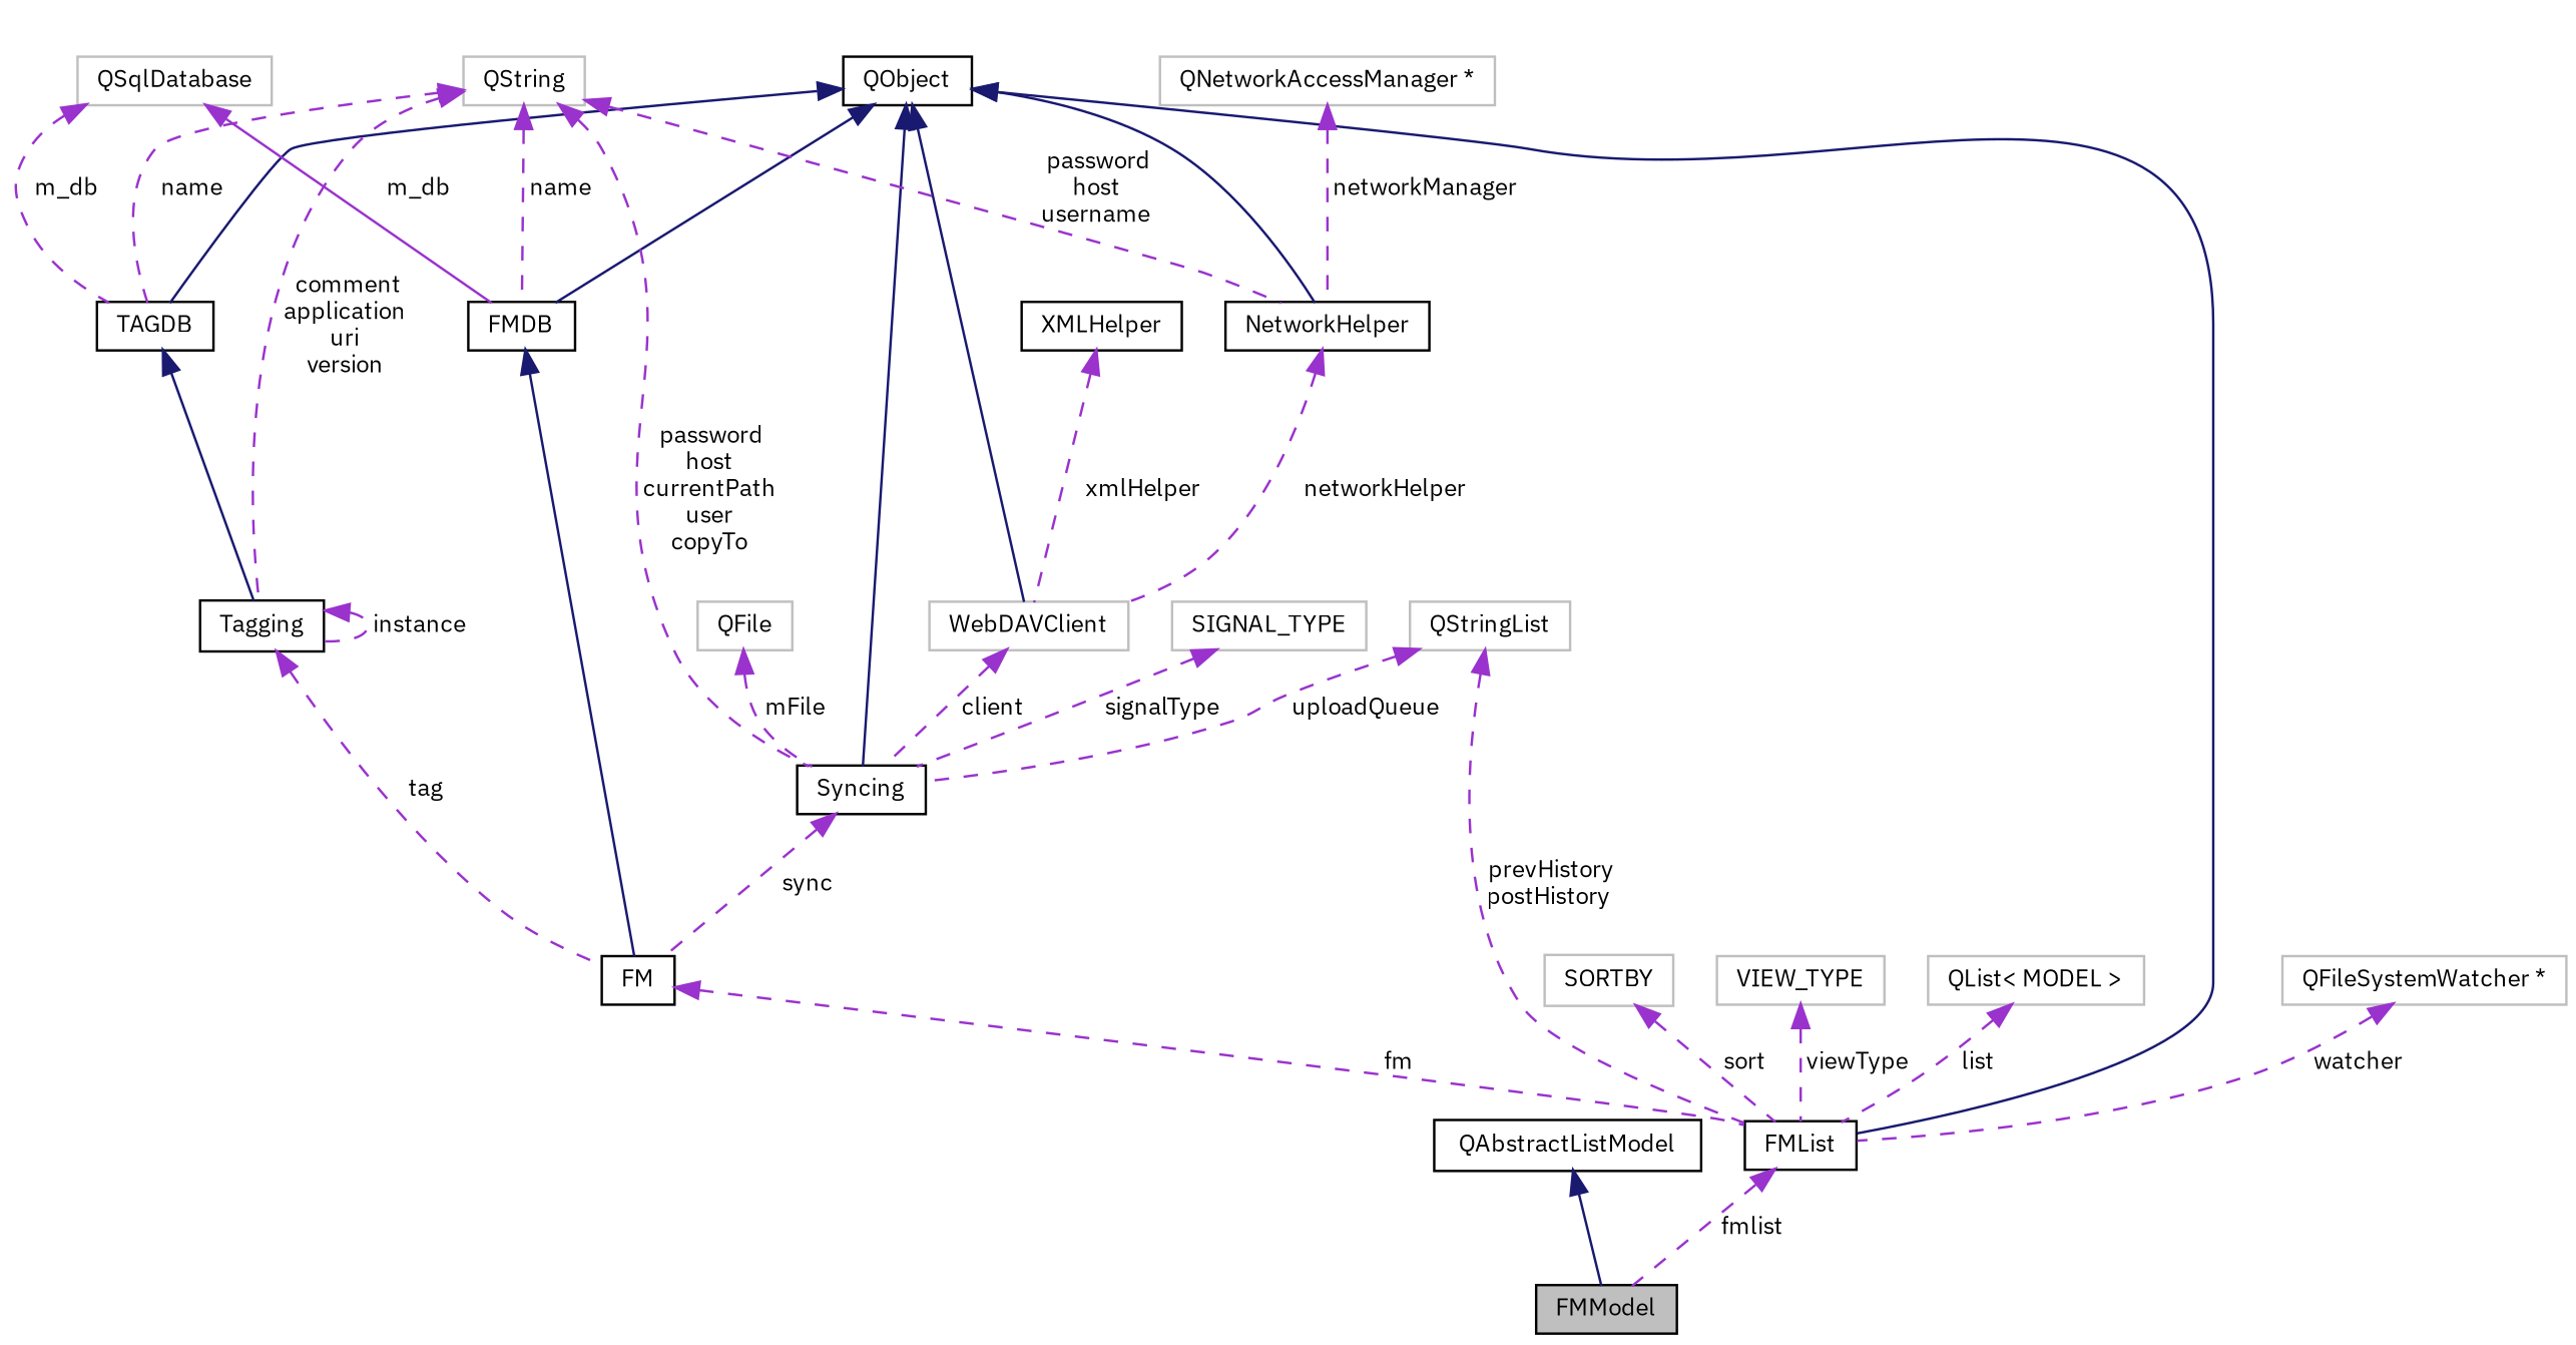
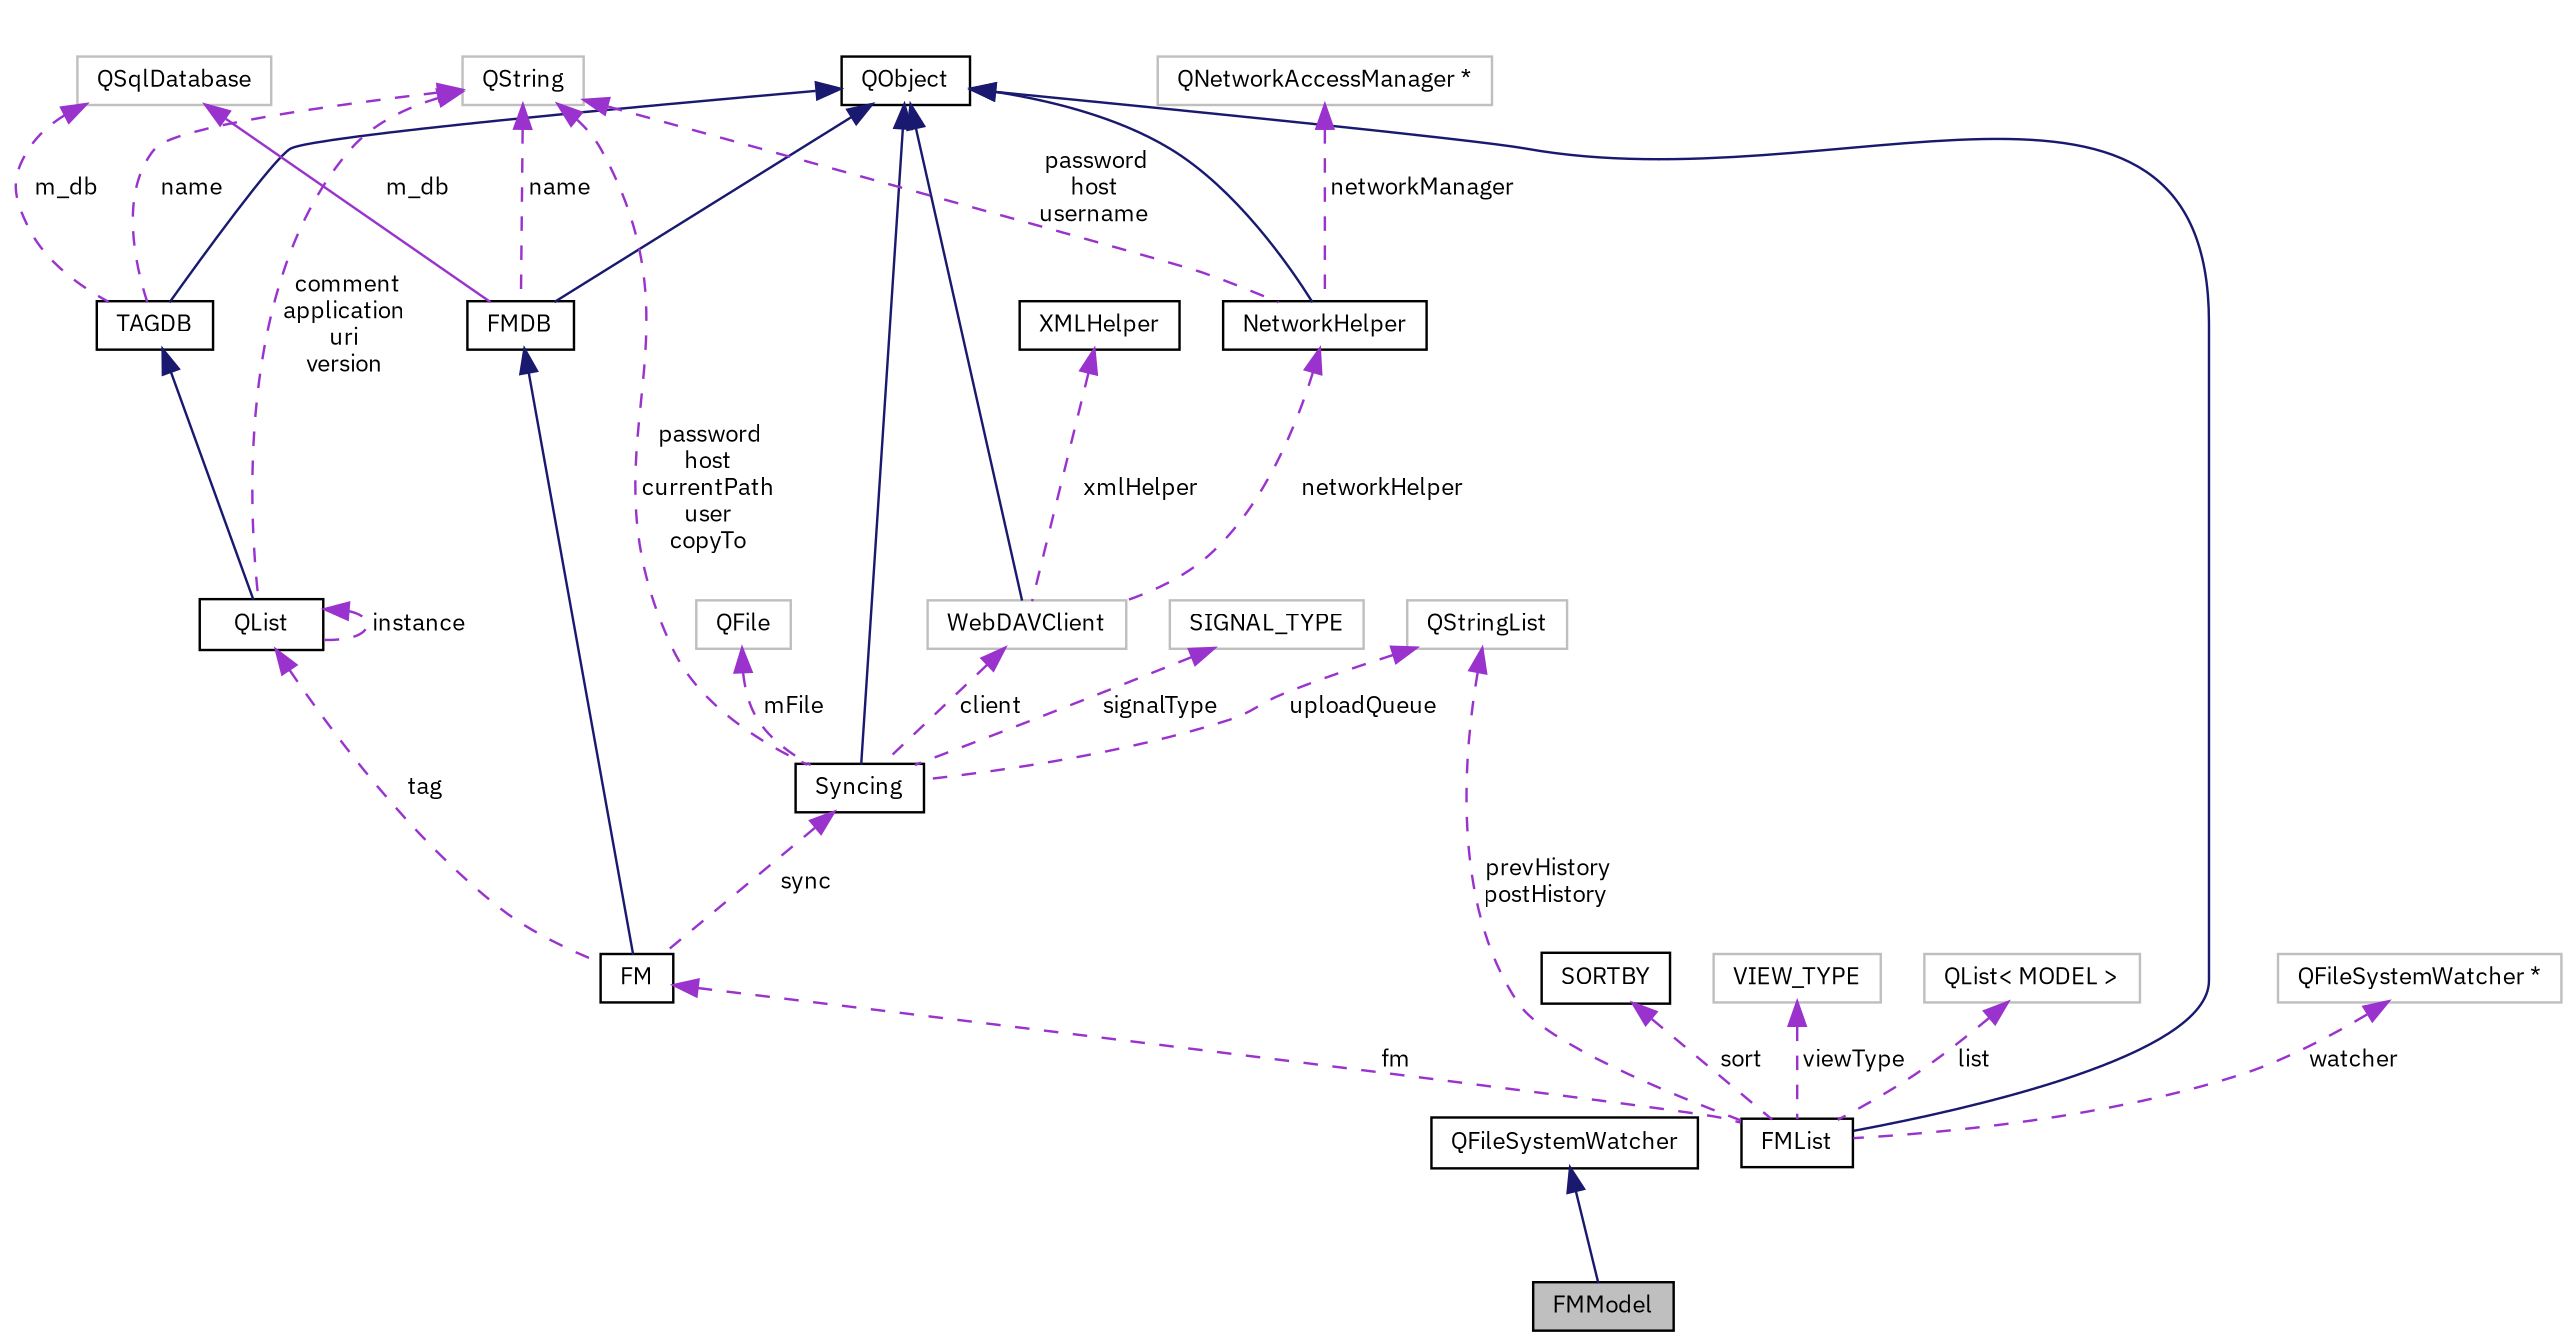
  digraph {
    fontname="IBM Plex Sans"
    node [color=black fillcolor=white fontname="IBM Plex Sans" fontsize=10 shape=record style=filled]
    edge [color=darkorchid3 dir=back fontname="IBM Plex Sans" fontsize=10 labelfontname=Helvetica labelfontsize=10 style=dashed]
    n1 [fillcolor=grey75 fontcolor=black height=0.2 label=FMModel width=0.4]
-   n2 [height=0.2 label=QAbstractListModel width=0.4]
+   n2 [height=0.2 label=QFileSystemWatcher width=0.4]
    n3 [height=0.2 label=FMList width=0.4]
    n4 [height=0.2 label=QObject width=0.4]
    n5 [height=0.2 label=FMDB width=0.4]
    n6 [height=0.2 label=TAGDB width=0.4]
    n7 [height=0.2 label=Syncing width=0.4]
    n8 [color=grey75 height=0.2 label=WebDAVClient width=0.4]
    n9 [height=0.2 label=NetworkHelper width=0.4]
    n10 [height=0.2 label=FM width=0.4]
-   n11 [height=0.2 label=Tagging width=0.4]
-   n12 [color=grey75 height=0.2 label=SORTBY width=0.4]
+   n11 [height=0.2 label=QList width=0.4]
+   n12 [height=0.2 label=SORTBY width=0.4]
    n13 [color=grey75 height=0.2 label=VIEW_TYPE width=0.4]
    n14 [color=grey75 height=0.2 label="QList\< MODEL \>" width=0.4]
    n15 [color=grey75 height=0.2 label=QString width=0.4]
    n16 [color=grey75 height=0.2 label=QSqlDatabase width=0.4]
    n17 [color=grey75 height=0.2 label=SIGNAL_TYPE width=0.4]
    n18 [color=grey75 height=0.2 label=QFile width=0.4]
    n19 [height=0.2 label=XMLHelper width=0.4]
    n20 [color=grey75 height=0.2 label="QNetworkAccessManager *" width=0.4]
    n21 [color=grey75 height=0.2 label=QStringList width=0.4]
    n22 [color=grey75 height=0.2 label="QFileSystemWatcher *" width=0.4]
    n2 -> n1 [color=midnightblue style=solid]
-   n3 -> n1 [label=" fmlist"]
    n4 -> n3 [color=midnightblue style=solid]
    n4 -> n5 [color=midnightblue style=solid]
    n4 -> n6 [color=midnightblue style=solid]
    n4 -> n7 [color=midnightblue style=solid]
    n4 -> n8 [color=midnightblue style=solid]
    n4 -> n9 [color=midnightblue style=solid]
    n5 -> n10 [color=midnightblue style=solid]
    n6 -> n11 [color=midnightblue style=solid]
    n7 -> n10 [label=" sync"]
    n8 -> n7 [label=" client"]
    n9 -> n8 [label=" networkHelper"]
    n10 -> n3 [label=" fm"]
    n11 -> n10 [label=" tag"]
    n11 -> n11 [label=" instance"]
    n12 -> n3 [label=" sort"]
    n13 -> n3 [label=" viewType"]
    n14 -> n3 [label=" list"]
    n15 -> n5 [label=" name"]
    n15 -> n6 [label=" name"]
    n15 -> n7 [label=" password\nhost\ncurrentPath\nuser\ncopyTo"]
    n15 -> n9 [label=" password\nhost\nusername"]
    n15 -> n11 [label=" comment\napplication\nuri\nversion"]
    n16 -> n5 [label=" m_db" style=solid]
    n16 -> n6 [label=" m_db"]
    n17 -> n7 [label=" signalType"]
    n18 -> n7 [label=" mFile"]
    n19 -> n8 [label=" xmlHelper"]
    n20 -> n9 [label=" networkManager"]
    n21 -> n3 [label=" prevHistory\npostHistory"]
    n21 -> n7 [label=" uploadQueue"]
    n22 -> n3 [label=" watcher"]
  }
